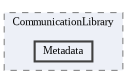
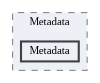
  digraph {
    compound=true
    rankdir=LR
    fontname="Liberation Serif"
    n1 [color=grey25 fillcolor="#edf0f7" fontname="Liberation Serif" fontsize=10 height=0.2 label=Metadata shape=box style="filled,bold" width=0.4]
    subgraph cluster_1 {
      bgcolor="#edf0f7"
      fontsize=10
-     label=CommunicationLibrary
+     label=Metadata
      pencolor=grey50
      style="filled,dashed"
      n1
    }
  }
